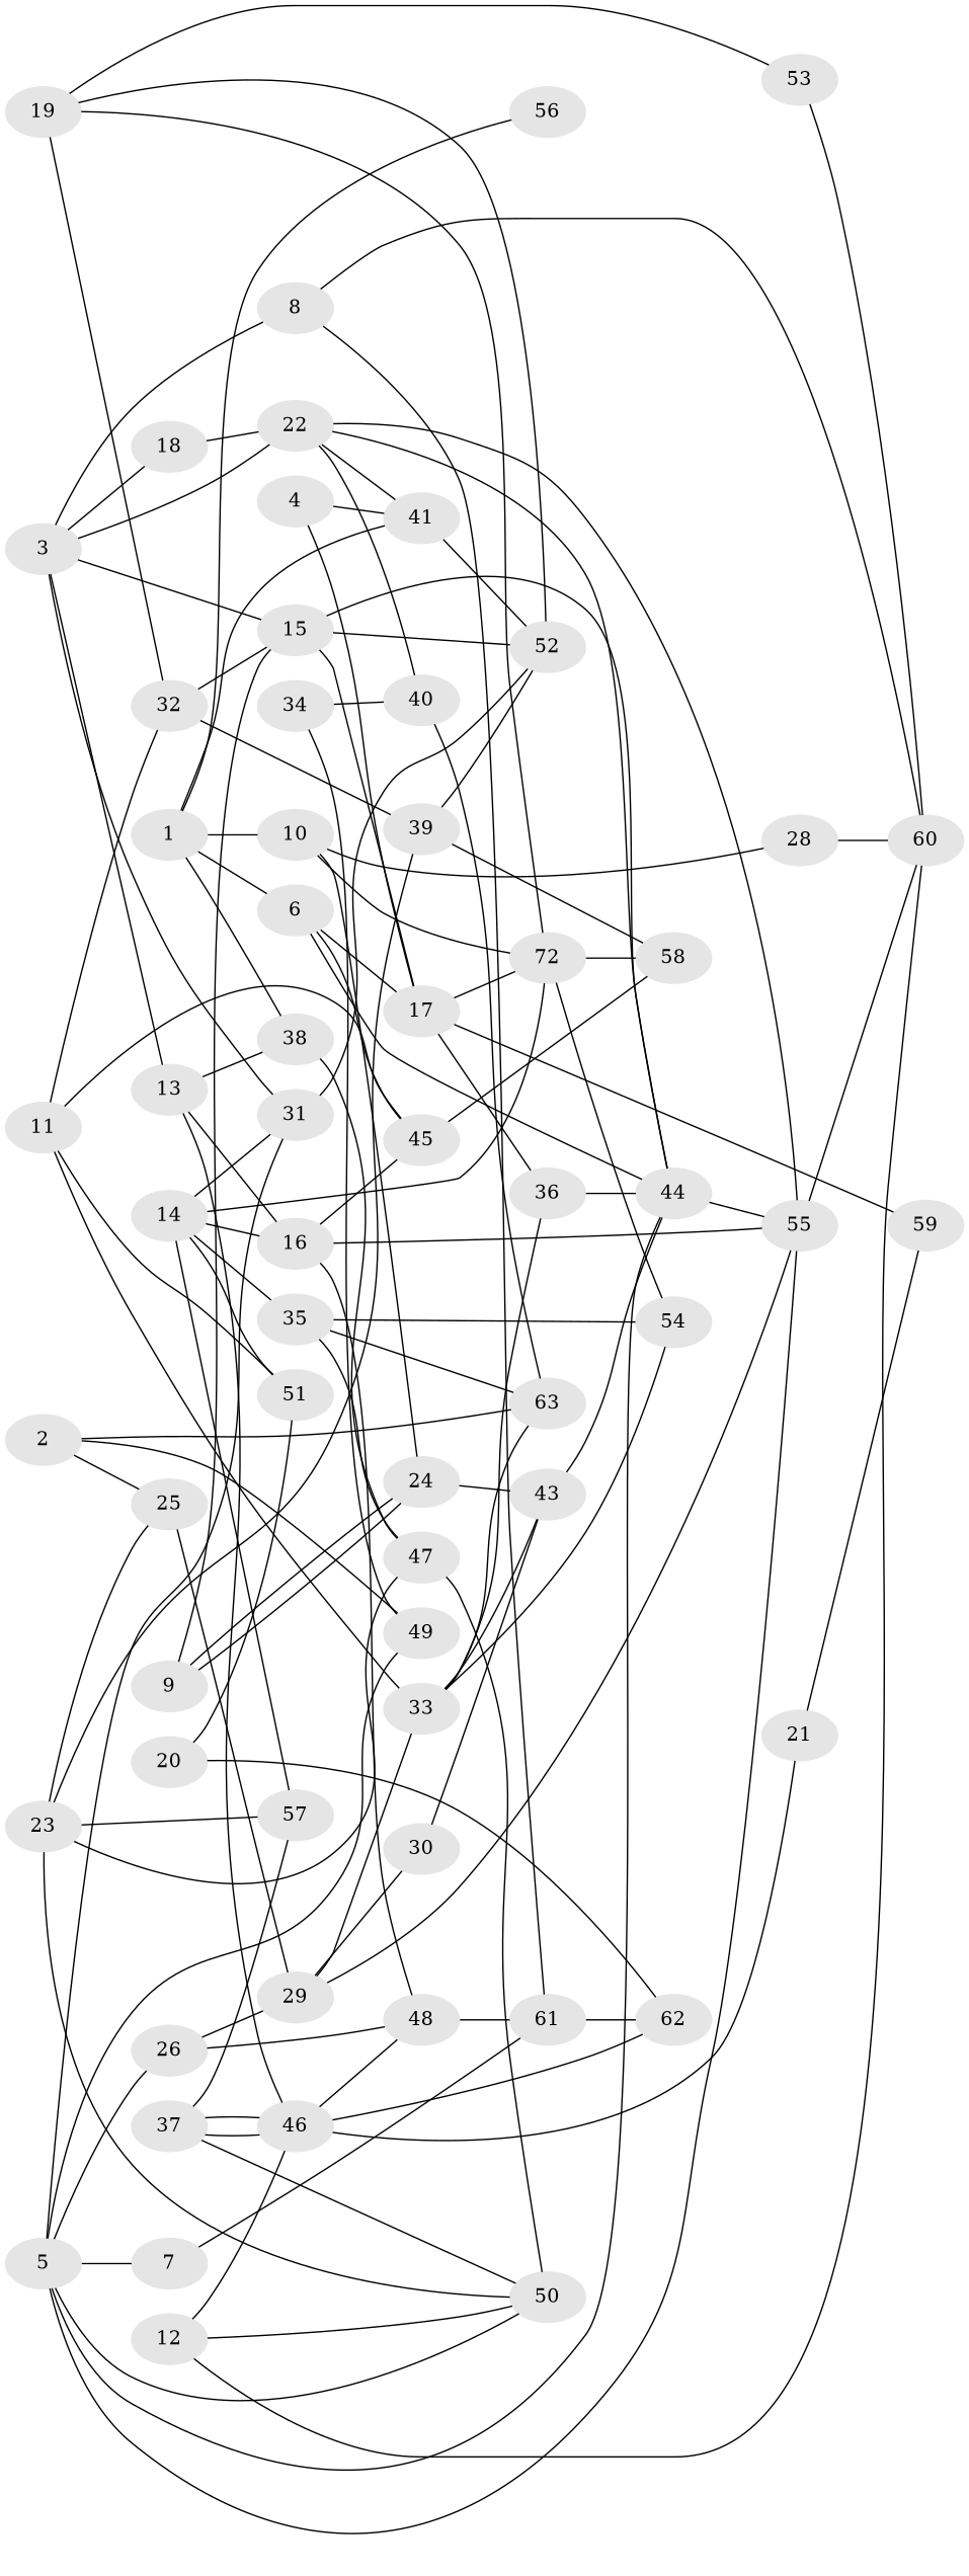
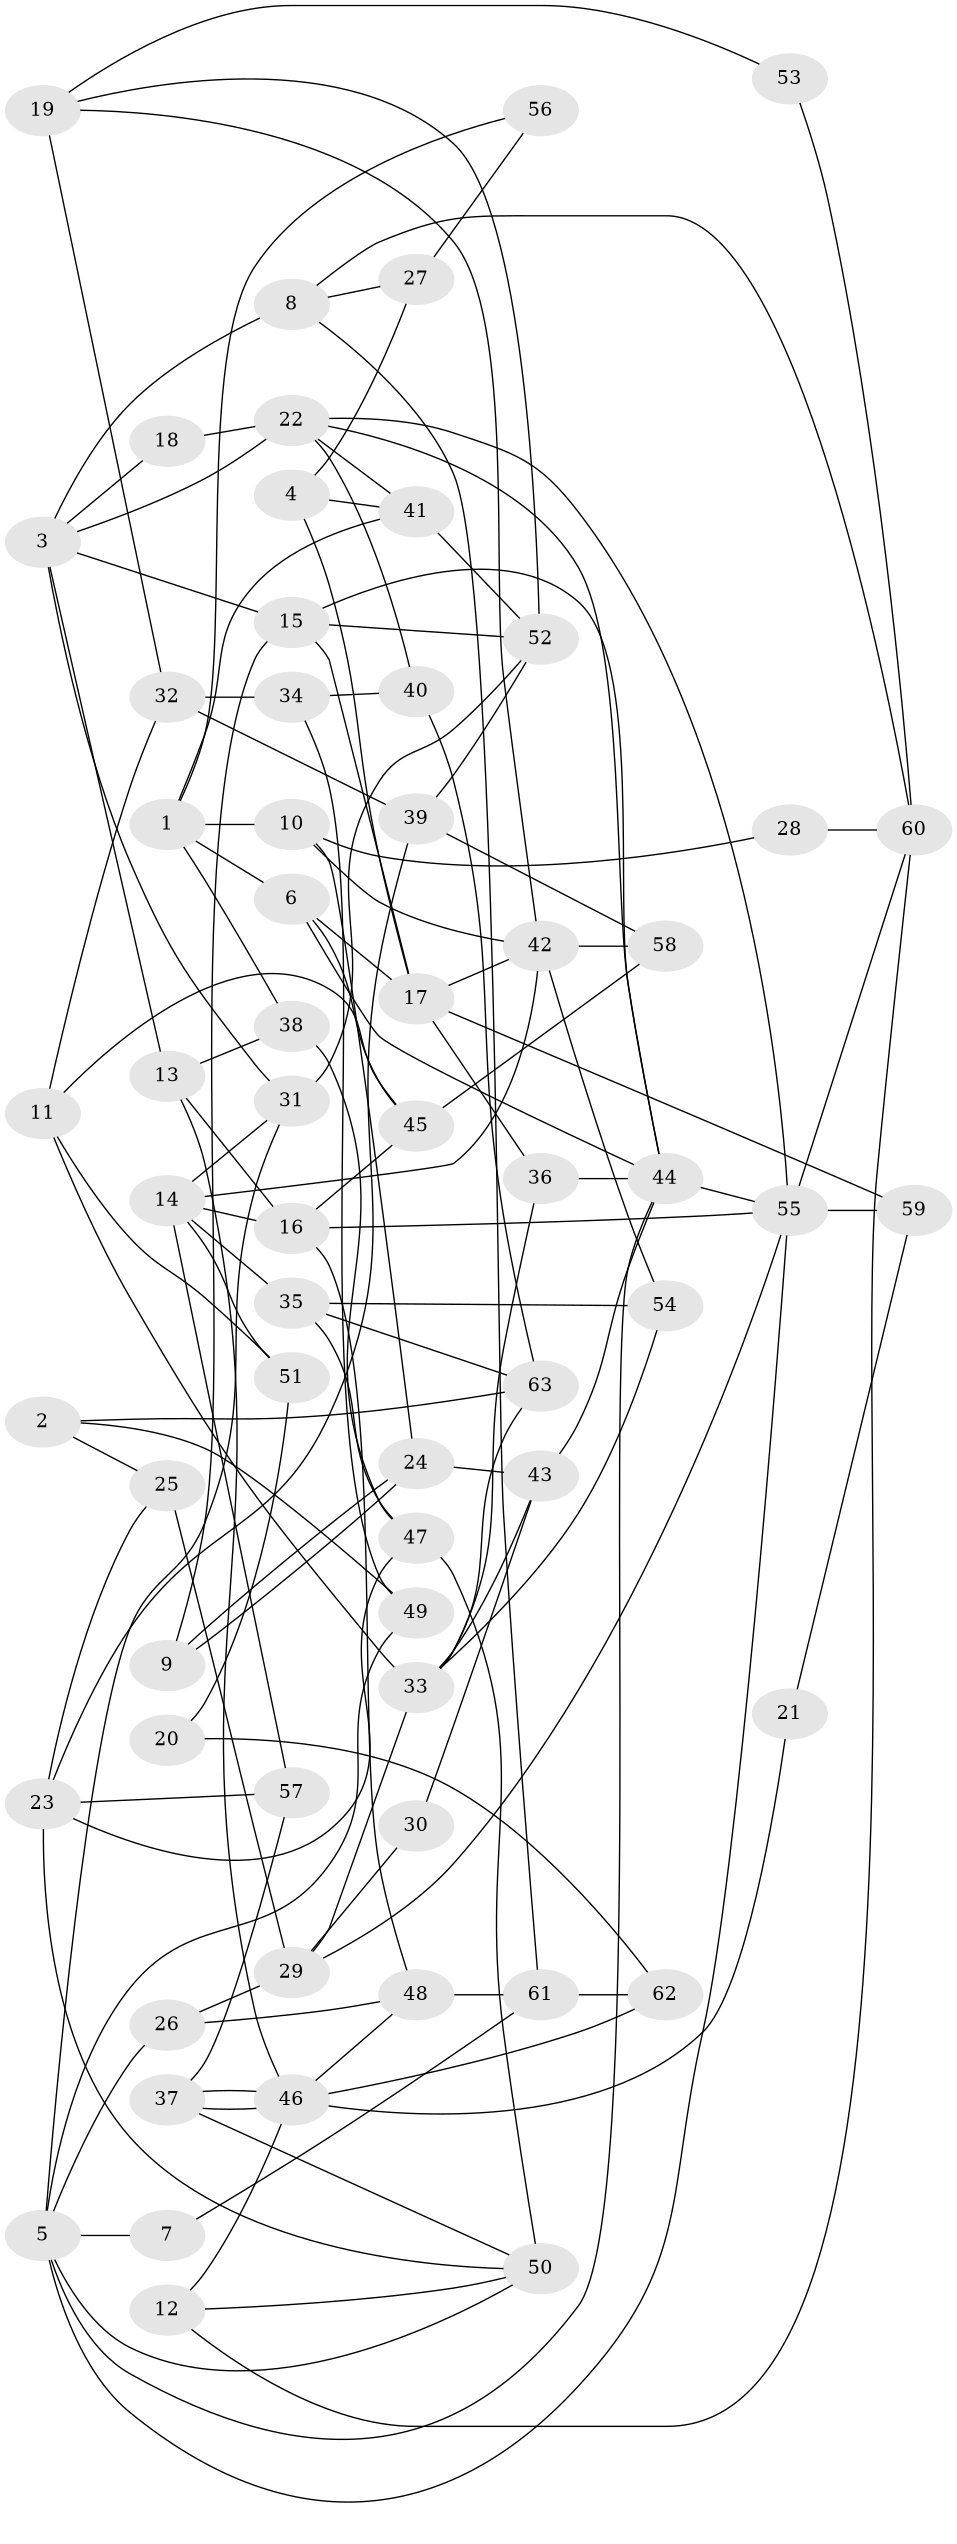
  graph {
    rankdir=LR
    node [color=gray90 style=filled]
    1
    6
    10
    38
    41
    56
    17
    44
    45
    24
    28
-   42 [label=72]
+   42
    47
    52
    2
    25
    49
    63
    29
    3
    8
    13
    15
    18
    22
    31
+   27
    61
    60
    46
    16
    55
    40
    4
    36
    59
    5
    7
    26
    50
    48
    58
    62
    9
    20
    51
    43
    54
    11
    32
    33
    34
    39
    12
    21
    14
    35
    57
    19
    53
    23
    30
    37
    1 -- 6
    1 -- 10
    1 -- 38
    1 -- 41
    1 -- 56
    6 -- 17
    6 -- 44
    6 -- 45
    10 -- 24
    10 -- 28
    10 -- 42
    38 -- 47
    41 -- 52
    17 -- 42
    17 -- 36
    17 -- 59
    44 -- 55
    45 -- 58
    24 -- 43
    28 -- 60
    42 -- 58
    42 -- 54
    47 -- 50
    2 -- 25
    2 -- 49
    2 -- 63
    25 -- 29
    29 -- 55
    29 -- 33
    29 -- 30
    3 -- 8
    3 -- 13
    3 -- 15
    3 -- 18
    3 -- 22
    3 -- 31
+   8 -- 27
    8 -- 61
    8 -- 60
    13 -- 38
    13 -- 46
    13 -- 16
    15 -- 17
    15 -- 44
    15 -- 52
    18 -- 22
    22 -- 41
    22 -- 44
    22 -- 55
    22 -- 40
    31 -- 52
+   27 -- 56
    61 -- 62
    46 -- 48
    46 -- 62
    46 -- 21
    16 -- 45
    16 -- 55
    16 -- 48
    55 -- 60
+   55 -- 59
    40 -- 63
    4 -- 41
    4 -- 17
+   4 -- 27
    36 -- 44
    5 -- 44
    5 -- 49
    5 -- 31
    5 -- 55
    5 -- 7
    5 -- 26
    5 -- 50
    7 -- 61
    26 -- 29
    26 -- 48
    48 -- 61
    9 -- 24
    9 -- 24
    9 -- 15
    20 -- 62
    20 -- 51
    43 -- 44
    11 -- 45
    11 -- 51
    11 -- 32
    11 -- 33
-   32 -- 15
+   32 -- 34
    32 -- 39
    33 -- 63
    33 -- 36
    33 -- 43
    33 -- 54
    34 -- 49
    34 -- 40
    39 -- 52
    39 -- 58
    12 -- 60
    12 -- 46
    12 -- 50
    21 -- 59
    14 -- 42
    14 -- 31
    14 -- 16
    14 -- 51
    14 -- 35
    14 -- 57
    35 -- 47
    35 -- 63
    35 -- 54
    19 -- 42
    19 -- 52
    19 -- 32
    19 -- 53
    53 -- 60
    23 -- 47
    23 -- 25
    23 -- 50
    23 -- 39
    23 -- 57
    30 -- 43
    37 -- 46
    37 -- 46
    37 -- 50
    37 -- 57
  }
